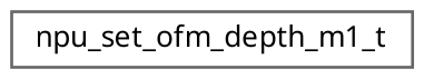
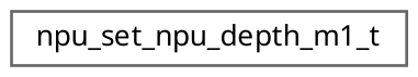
  digraph {
    rankdir=LR
    fontname="Noto Sans"
-   n1 [color=grey40 fillcolor=white fontname="Noto Sans" fontsize=10 height=0.2 label=npu_set_ofm_depth_m1_t shape=box style=filled width=0.4]
+   n1 [color=grey40 fillcolor=white fontname="Noto Sans" fontsize=10 height=0.2 label=npu_set_npu_depth_m1_t shape=box style=filled width=0.4]
  }
